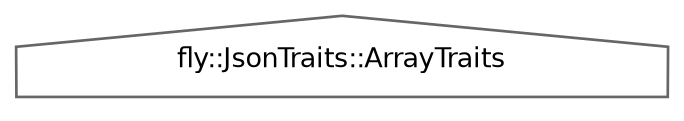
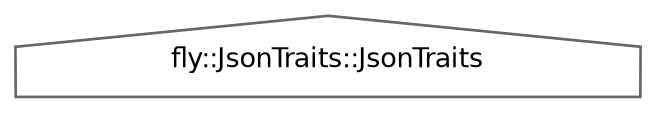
  digraph {
    rankdir=LR
-   n1 [color=gray40 fillcolor=white fontname=Helvetica fontsize=10 height=0.2 label="fly::JsonTraits::ArrayTraits" shape=house style=filled width=0.4]
+   n1 [color=gray40 fillcolor=white fontname=Helvetica fontsize=10 height=0.2 label="fly::JsonTraits::JsonTraits" shape=house style=filled width=0.4]
  }
